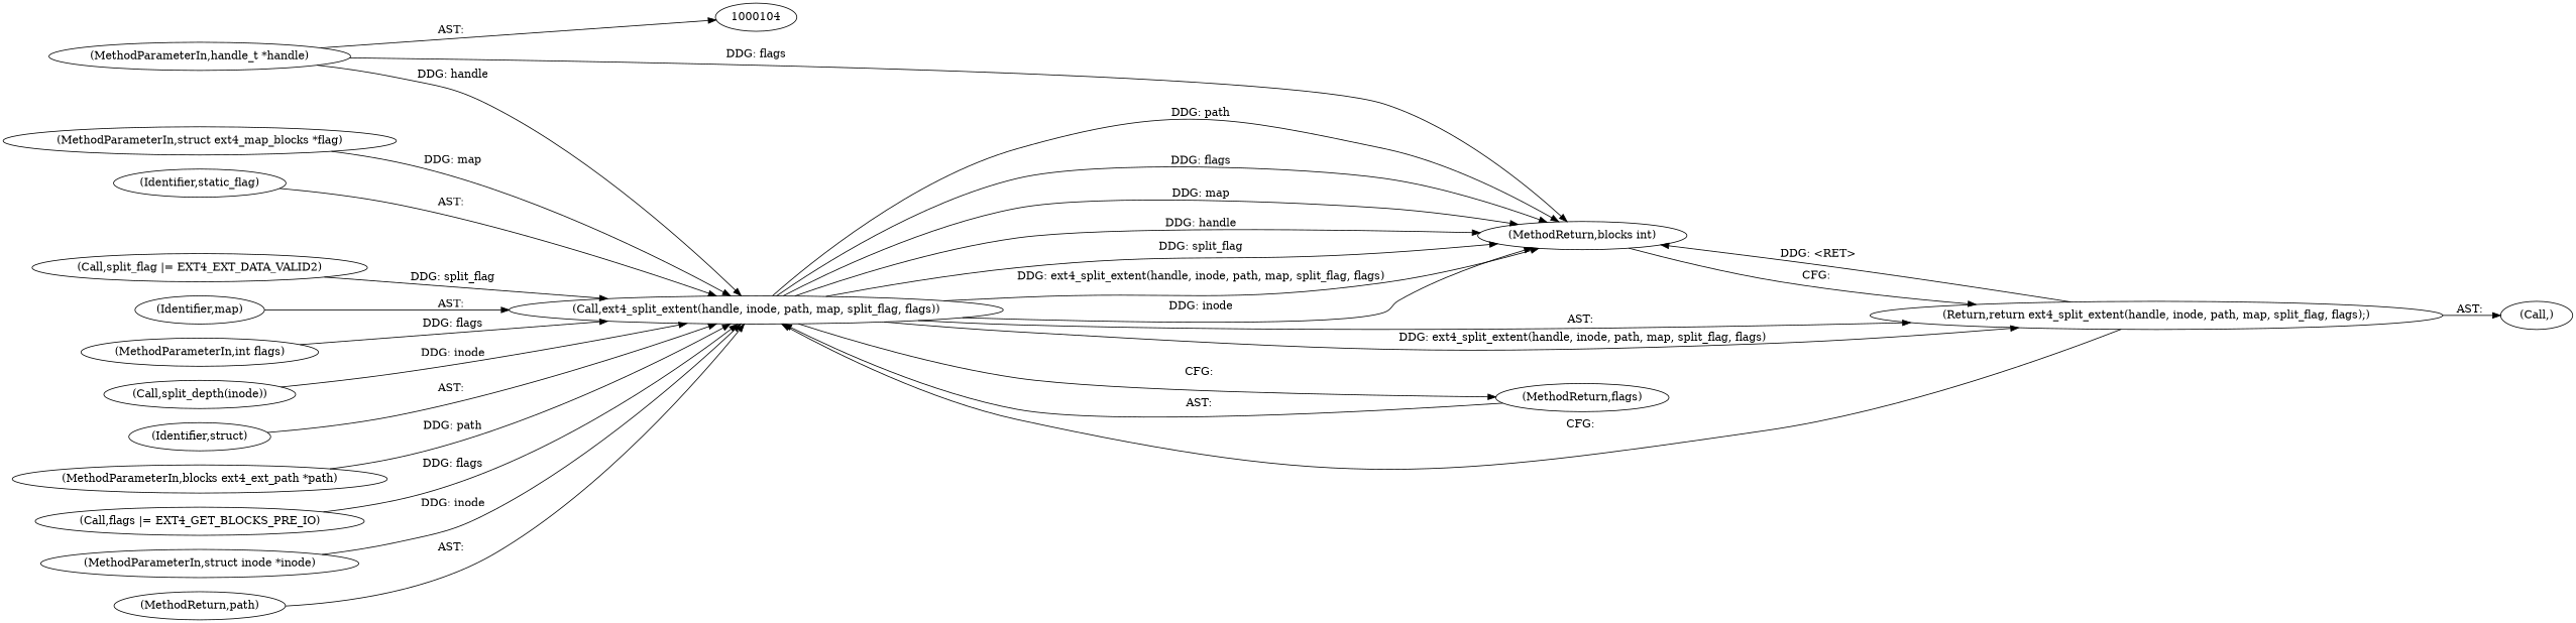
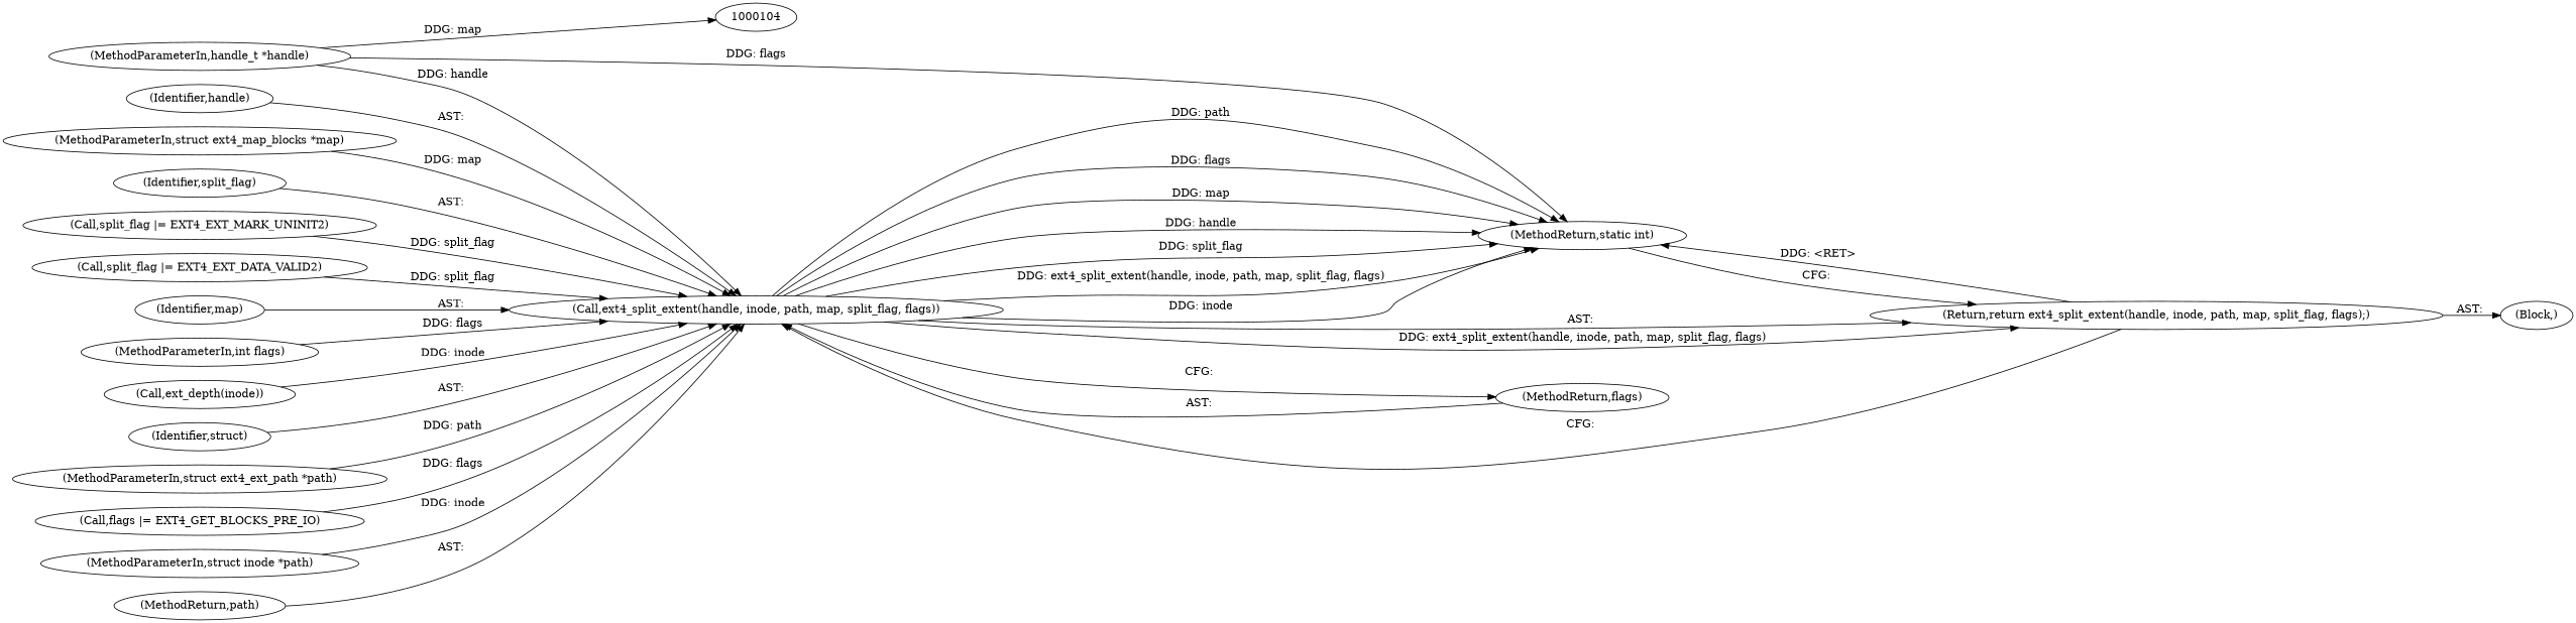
  digraph {
    rankdir=LR
    n1 [label="(MethodParameterIn,handle_t *handle)"]
    n2 [label="(Call,ext4_split_extent(handle, inode, path, map, split_flag, flags))"]
-   n3 [label="(MethodReturn,blocks int)"]
+   n3 [label="(MethodReturn,static int)"]
    n4 [label=1000104]
    n5 [label="(Return,return ext4_split_extent(handle, inode, path, map, split_flag, flags);)"]
    n6 [label="(MethodReturn,flags)"]
-   n7 [label="(Call,)"]
-   n9 [label="(MethodParameterIn,struct ext4_map_blocks *flag)"]
-   n10 [label="(Identifier,static_flag)"]
+   n7 [label="(Block,)"]
+   n8 [label="(Identifier,handle)"]
+   n9 [label="(MethodParameterIn,struct ext4_map_blocks *map)"]
+   n10 [label="(Identifier,split_flag)"]
+   n11 [label="(Call,split_flag |= EXT4_EXT_MARK_UNINIT2)"]
    n12 [label="(Call,split_flag |= EXT4_EXT_DATA_VALID2)"]
    n13 [label="(Identifier,map)"]
    n14 [label="(MethodParameterIn,int flags)"]
-   n15 [label="(Call,split_depth(inode))"]
+   n15 [label="(Call,ext_depth(inode))"]
    n16 [label="(Identifier,struct)"]
-   n17 [label="(MethodParameterIn,blocks ext4_ext_path *path)"]
+   n17 [label="(MethodParameterIn,struct ext4_ext_path *path)"]
    n18 [label="(Call,flags |= EXT4_GET_BLOCKS_PRE_IO)"]
-   n19 [label="(MethodParameterIn,struct inode *inode)"]
+   n19 [label="(MethodParameterIn,struct inode *path)"]
    n20 [label="(MethodReturn,path)"]
    n1 -> n2 [label="DDG: handle"]
    n1 -> n3 [label="DDG: flags"]
-   n1 -> n4 [label="AST: "]
+   n1 -> n4 [label="DDG: map"]
    n2 -> n3 [label="DDG: path"]
    n2 -> n3 [label="DDG: flags"]
    n2 -> n3 [label="DDG: map"]
    n2 -> n3 [label="DDG: handle"]
    n2 -> n3 [label="DDG: split_flag"]
    n2 -> n3 [label="DDG: ext4_split_extent(handle, inode, path, map, split_flag, flags)"]
    n2 -> n3 [label="DDG: inode"]
    n2 -> n5 [label="AST: "]
    n2 -> n5 [label="DDG: ext4_split_extent(handle, inode, path, map, split_flag, flags)"]
    n2 -> n6 [label="CFG: "]
    n3 -> n5 [label="CFG: "]
    n5 -> n2 [label="CFG: "]
    n5 -> n3 [label="DDG: <RET>"]
    n5 -> n7 [label="AST: "]
    n6 -> n2 [label="AST: "]
+   n8 -> n2 [label="AST: "]
    n9 -> n2 [label="DDG: map"]
    n10 -> n2 [label="AST: "]
+   n11 -> n2 [label="DDG: split_flag"]
    n12 -> n2 [label="DDG: split_flag"]
    n13 -> n2 [label="AST: "]
    n14 -> n2 [label="DDG: flags"]
    n15 -> n2 [label="DDG: inode"]
    n16 -> n2 [label="AST: "]
    n17 -> n2 [label="DDG: path"]
    n18 -> n2 [label="DDG: flags"]
    n19 -> n2 [label="DDG: inode"]
    n20 -> n2 [label="AST: "]
  }
